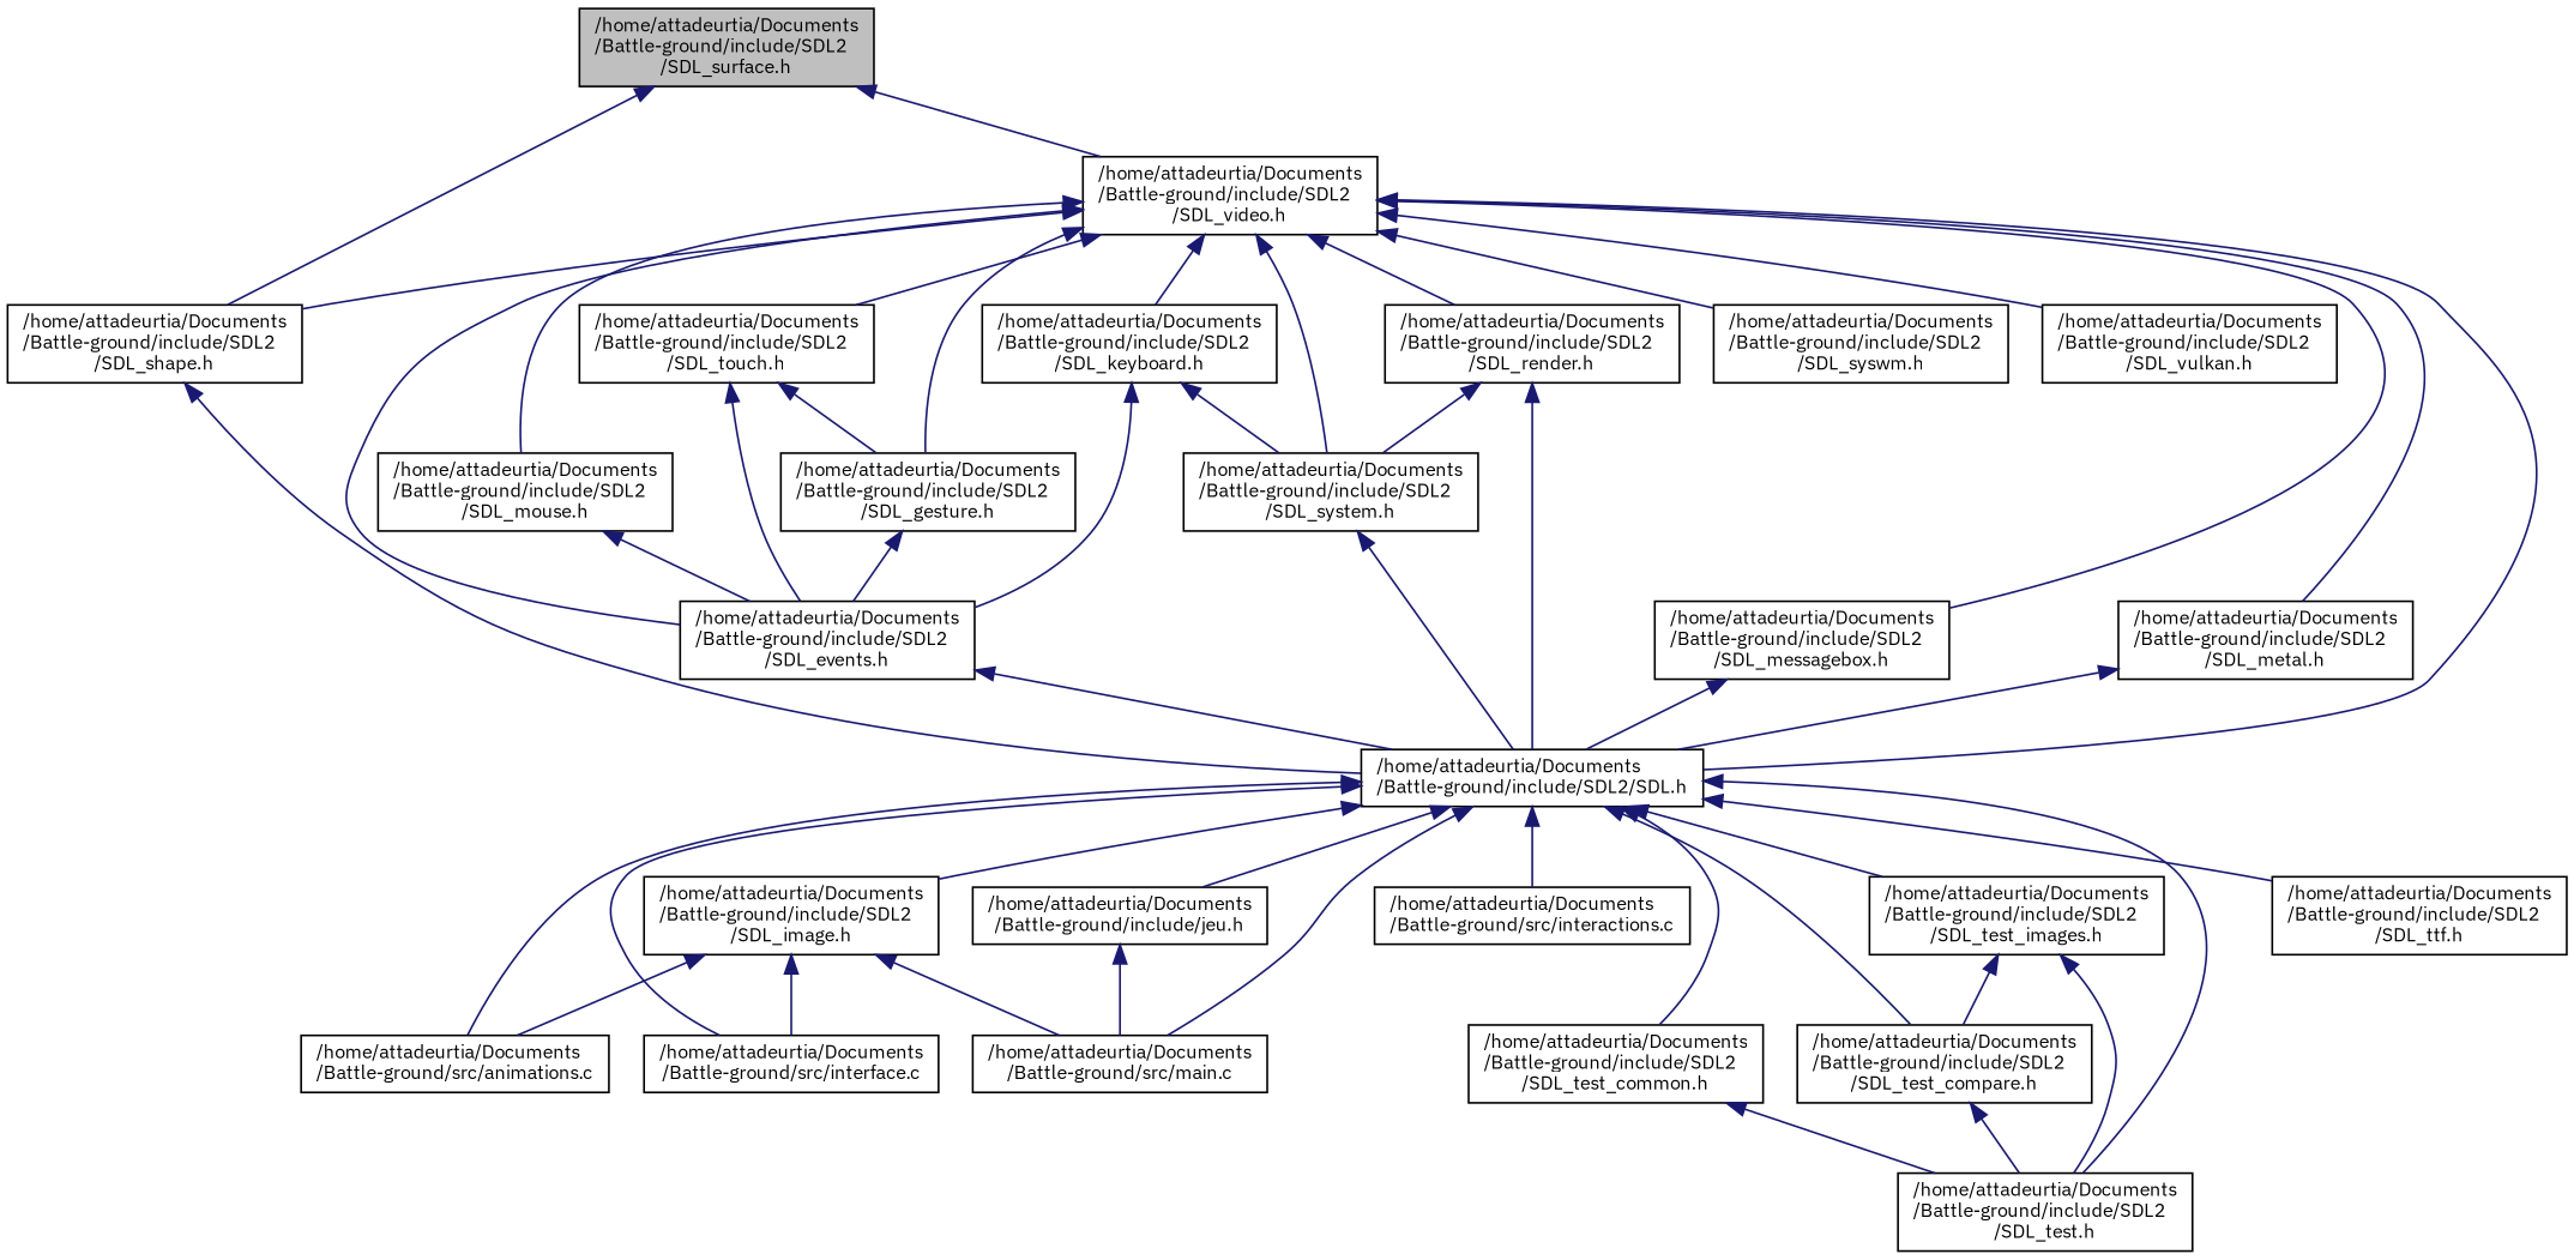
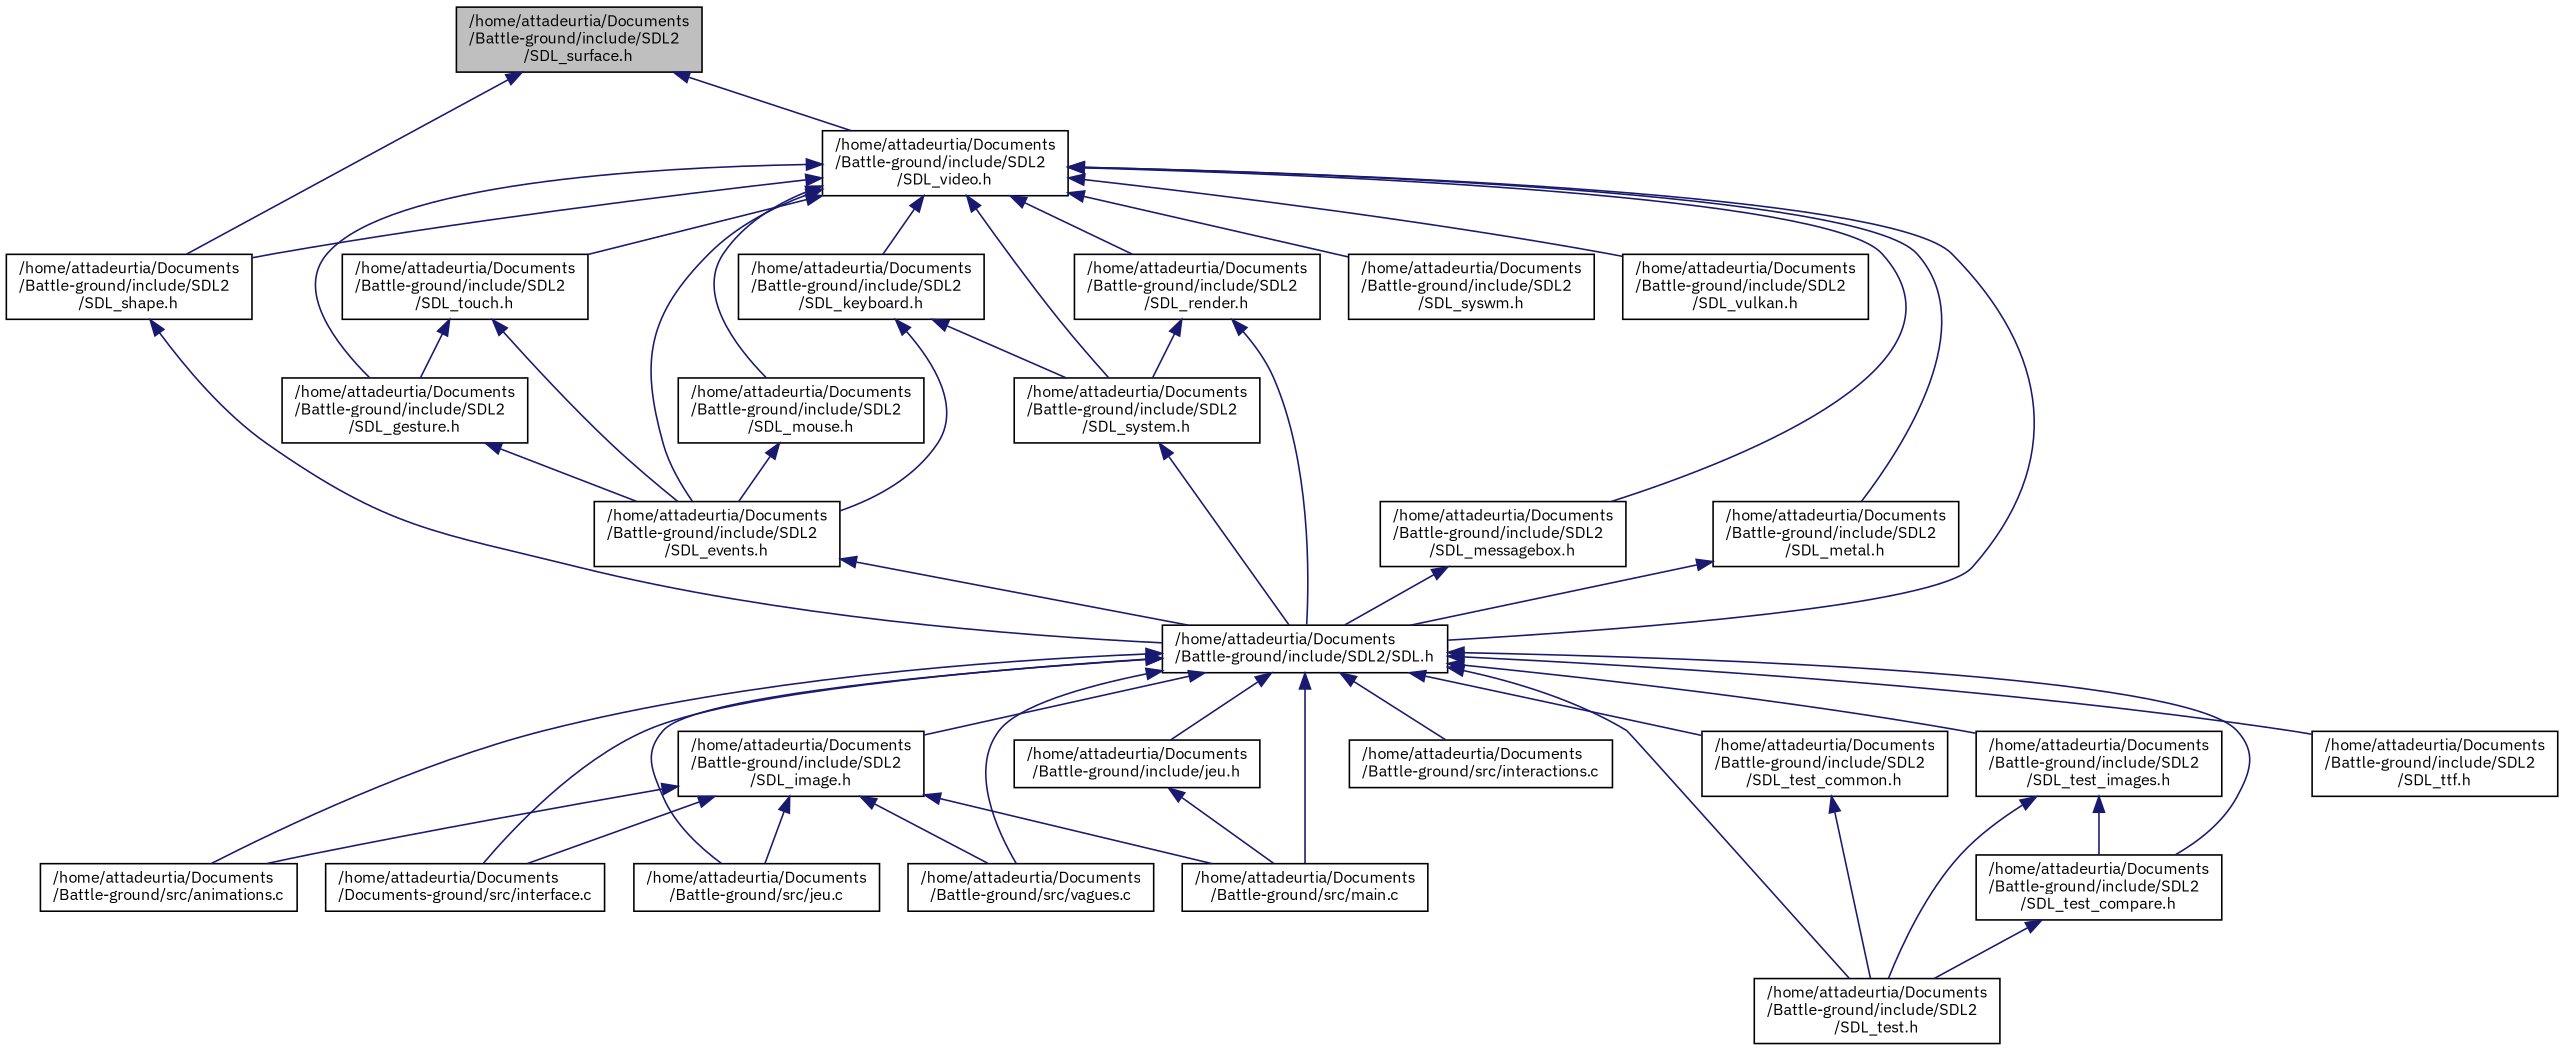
  digraph {
    fontname="IBM Plex Sans"
    node [color=black fillcolor=white fontname="IBM Plex Sans" fontsize=10 shape=record style=filled]
    edge [color=midnightblue dir=back fontname="IBM Plex Sans" fontsize=10 labelfontname=Helvetica labelfontsize=10 style=solid]
    n1 [fillcolor=grey75 fontcolor=black height=0.2 label="/home/attadeurtia/Documents\l/Battle-ground/include/SDL2\l/SDL_surface.h" width=0.4]
    n2 [height=0.2 label="/home/attadeurtia/Documents\l/Battle-ground/include/SDL2\l/SDL_shape.h" width=0.4]
    n3 [height=0.2 label="/home/attadeurtia/Documents\l/Battle-ground/include/SDL2\l/SDL_video.h" width=0.4]
    n4 [height=0.2 label="/home/attadeurtia/Documents\l/Battle-ground/include/SDL2/SDL.h" width=0.4]
    n5 [height=0.2 label="/home/attadeurtia/Documents\l/Battle-ground/include/SDL2\l/SDL_events.h" width=0.4]
    n6 [height=0.2 label="/home/attadeurtia/Documents\l/Battle-ground/include/SDL2\l/SDL_gesture.h" width=0.4]
    n7 [height=0.2 label="/home/attadeurtia/Documents\l/Battle-ground/include/SDL2\l/SDL_keyboard.h" width=0.4]
    n8 [height=0.2 label="/home/attadeurtia/Documents\l/Battle-ground/include/SDL2\l/SDL_system.h" width=0.4]
    n9 [height=0.2 label="/home/attadeurtia/Documents\l/Battle-ground/include/SDL2\l/SDL_messagebox.h" width=0.4]
    n10 [height=0.2 label="/home/attadeurtia/Documents\l/Battle-ground/include/SDL2\l/SDL_metal.h" width=0.4]
    n11 [height=0.2 label="/home/attadeurtia/Documents\l/Battle-ground/include/SDL2\l/SDL_mouse.h" width=0.4]
    n12 [height=0.2 label="/home/attadeurtia/Documents\l/Battle-ground/include/SDL2\l/SDL_render.h" width=0.4]
    n13 [height=0.2 label="/home/attadeurtia/Documents\l/Battle-ground/include/SDL2\l/SDL_syswm.h" width=0.4]
    n14 [height=0.2 label="/home/attadeurtia/Documents\l/Battle-ground/include/SDL2\l/SDL_touch.h" width=0.4]
    n15 [height=0.2 label="/home/attadeurtia/Documents\l/Battle-ground/include/SDL2\l/SDL_vulkan.h" width=0.4]
    n16 [height=0.2 label="/home/attadeurtia/Documents\l/Battle-ground/src/animations.c" width=0.4]
    n17 [height=0.2 label="/home/attadeurtia/Documents\l/Battle-ground/src/interactions.c" width=0.4]
-   n18 [height=0.2 label="/home/attadeurtia/Documents\l/Battle-ground/src/interface.c" width=0.4]
+   n18 [height=0.2 label="/home/attadeurtia/Documents\l/Documents-ground/src/interface.c" width=0.4]
+   n19 [height=0.2 label="/home/attadeurtia/Documents\l/Battle-ground/src/jeu.c" width=0.4]
    n20 [height=0.2 label="/home/attadeurtia/Documents\l/Battle-ground/src/main.c" width=0.4]
+   n21 [height=0.2 label="/home/attadeurtia/Documents\l/Battle-ground/src/vagues.c" width=0.4]
    n22 [height=0.2 label="/home/attadeurtia/Documents\l/Battle-ground/include/jeu.h" width=0.4]
    n23 [height=0.2 label="/home/attadeurtia/Documents\l/Battle-ground/include/SDL2\l/SDL_image.h" width=0.4]
    n24 [height=0.2 label="/home/attadeurtia/Documents\l/Battle-ground/include/SDL2\l/SDL_test.h" width=0.4]
    n25 [height=0.2 label="/home/attadeurtia/Documents\l/Battle-ground/include/SDL2\l/SDL_test_common.h" width=0.4]
    n26 [height=0.2 label="/home/attadeurtia/Documents\l/Battle-ground/include/SDL2\l/SDL_test_compare.h" width=0.4]
    n27 [height=0.2 label="/home/attadeurtia/Documents\l/Battle-ground/include/SDL2\l/SDL_test_images.h" width=0.4]
    n28 [height=0.2 label="/home/attadeurtia/Documents\l/Battle-ground/include/SDL2\l/SDL_ttf.h" width=0.4]
    n1 -> n2
    n1 -> n3
    n2 -> n4
    n3 -> n2
    n3 -> n4
    n3 -> n5
    n3 -> n6
    n3 -> n7
    n3 -> n8
    n3 -> n9
    n3 -> n10
    n3 -> n11
    n3 -> n12
    n3 -> n13
    n3 -> n14
    n3 -> n15
    n4 -> n16
    n4 -> n17
    n4 -> n18
+   n4 -> n19
    n4 -> n20
+   n4 -> n21
    n4 -> n22
    n4 -> n23
    n4 -> n24
    n4 -> n25
    n4 -> n26
    n4 -> n27
    n4 -> n28
    n5 -> n4
    n6 -> n5
    n7 -> n5
    n7 -> n8
    n8 -> n4
    n9 -> n4
    n10 -> n4
    n11 -> n5
    n12 -> n4
    n12 -> n8
    n14 -> n5
    n14 -> n6
    n22 -> n20
    n23 -> n16
    n23 -> n18
+   n23 -> n19
    n23 -> n20
+   n23 -> n21
    n25 -> n24
    n26 -> n24
    n27 -> n24
    n27 -> n26
  }
